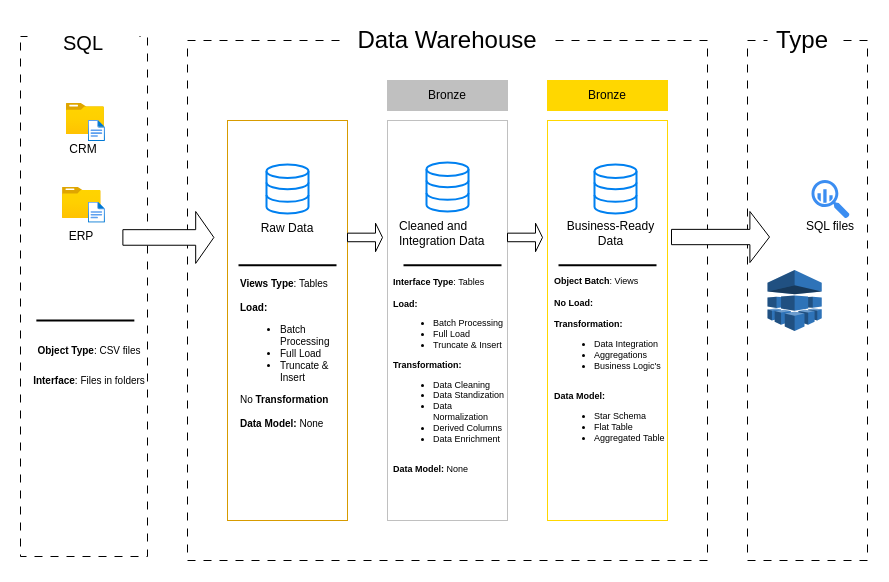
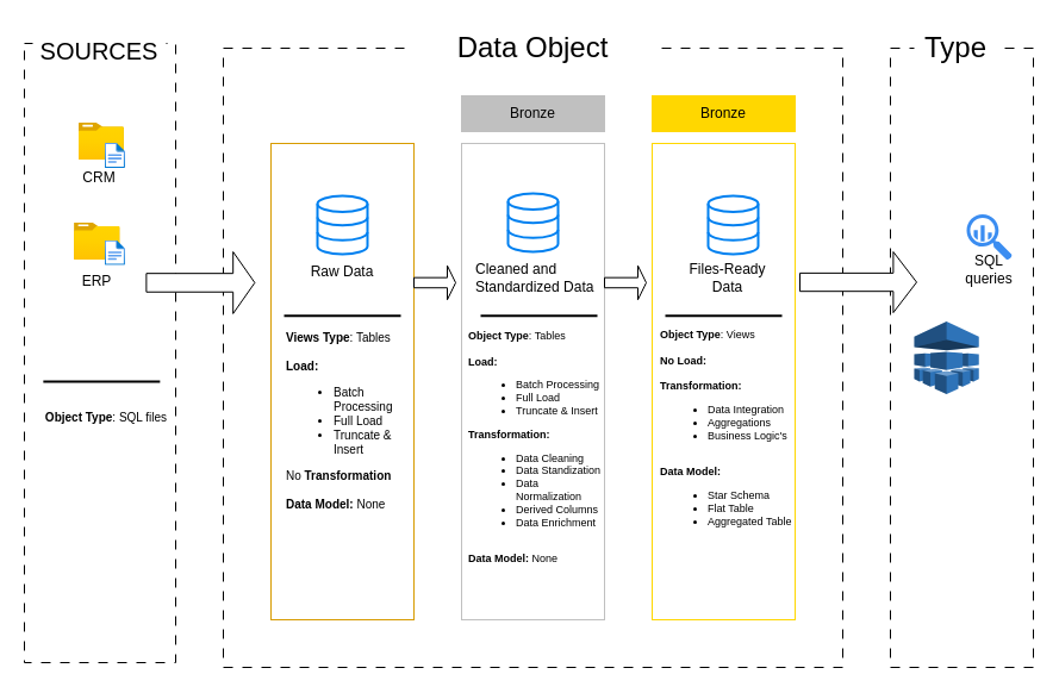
  <mxCell id="0" />
  <mxCell id="1" parent="0" />
  <mxCell id="2" value="" style="rounded=0;whiteSpace=wrap;html=1;fillColor=none;dashed=1;dashPattern=8 8;strokeColor=light-dark(#000000,#676767);" vertex="1" parent="1"><mxGeometry x="20" y="36" width="127" height="520" as="geometry" /></mxCell>
- <mxCell id="3" value="&lt;div&gt;SQL&lt;/div&gt;" style="rounded=0;whiteSpace=wrap;html=1;fontSize=20;fillColor=default;strokeColor=none;direction=south;" vertex="1" parent="1"><mxGeometry y="24" width="112" height="36" as="geometry" x="27" /></mxCell>
+ <mxCell id="3" value="&lt;div&gt;SOURCES&lt;/div&gt;" style="rounded=0;whiteSpace=wrap;html=1;fontSize=20;fillColor=default;strokeColor=none;direction=south;" vertex="1" parent="1"><mxGeometry y="24" width="112" height="36" as="geometry" x="27" /></mxCell>
  <mxCell id="4" value="" style="rounded=0;whiteSpace=wrap;html=1;fillColor=none;dashed=1;dashPattern=8 8;strokeColor=light-dark(#000000,#676767);" vertex="1" parent="1"><mxGeometry x="187" y="40" width="520" height="520" as="geometry" /></mxCell>
  <mxCell id="5" value="" style="rounded=0;whiteSpace=wrap;html=1;fillColor=none;dashed=1;dashPattern=8 8;strokeColor=light-dark(#000000,#676767);" vertex="1" parent="1"><mxGeometry x="747" y="40" width="120" height="520" as="geometry" /></mxCell>
- <mxCell id="6" value="&lt;div&gt;Data Warehouse&lt;/div&gt;" style="rounded=0;whiteSpace=wrap;html=1;fontSize=24;fillColor=default;strokeColor=none;" vertex="1" parent="1"><mxGeometry x="342" y="20" width="210" height="40" as="geometry" /></mxCell>
+ <mxCell id="6" value="&lt;div&gt;Data Object&lt;/div&gt;" style="rounded=0;whiteSpace=wrap;html=1;fontSize=24;fillColor=default;strokeColor=none;" vertex="1" parent="1"><mxGeometry x="342" y="20" width="210" height="40" as="geometry" /></mxCell>
  <mxCell id="7" value="&lt;div&gt;Type&lt;/div&gt;" style="rounded=0;whiteSpace=wrap;html=1;fontSize=24;fillColor=default;strokeColor=none;" vertex="1" parent="1"><mxGeometry x="767" y="20" width="70" height="40" as="geometry" /></mxCell>
  <mxCell id="8" value="Bronze" style="rounded=0;whiteSpace=wrap;html=1;fillColor=light-dark(#C0C0C0,#C0C0C0);strokeColor=light-dark(#C0C0C0,#C0C0C0);" vertex="1" parent="1"><mxGeometry x="387" y="80" width="120" height="30" as="geometry" /></mxCell>
  <mxCell id="9" value="Bronze" style="rounded=0;whiteSpace=wrap;html=1;fillColor=light-dark(#FFD700,#FFD700);strokeColor=light-dark(#FFD700,#FFD700);" vertex="1" parent="1"><mxGeometry x="547" y="80" width="120" height="30" as="geometry" /></mxCell>
  <mxCell id="10" value="" style="rounded=0;whiteSpace=wrap;html=1;fillColor=none;strokeColor=#d79b00;" vertex="1" parent="1"><mxGeometry x="227" y="120" width="120" height="400" as="geometry" /></mxCell>
  <mxCell id="11" value="" style="rounded=0;whiteSpace=wrap;html=1;fillColor=none;strokeColor=light-dark(#C0C0C0,#C0C0C0);spacingTop=0;" vertex="1" parent="1"><mxGeometry x="387" y="120" width="120" height="400" as="geometry" /></mxCell>
  <mxCell id="12" value="" style="rounded=0;whiteSpace=wrap;html=1;fillColor=none;strokeColor=light-dark(#FFD700,#FFD700);" vertex="1" parent="1"><mxGeometry x="547" y="120" width="120" height="400" as="geometry" /></mxCell>
  <mxCell id="13" value="" style="image;aspect=fixed;html=1;points=[];align=center;fontSize=12;image=img/lib/azure2/general/Folder_Blank.svg;" vertex="1" parent="1"><mxGeometry x="65.75" y="103" width="38.2" height="31" as="geometry" /></mxCell>
  <mxCell id="14" value="" style="image;aspect=fixed;html=1;points=[];align=center;fontSize=12;image=img/lib/azure2/general/File.svg;" vertex="1" parent="1"><mxGeometry x="87.88" y="120" width="17.05" height="21" as="geometry" /></mxCell>
  <mxCell id="15" value="" style="html=1;verticalLabelPosition=bottom;align=center;labelBackgroundColor=#ffffff;verticalAlign=top;strokeWidth=2;strokeColor=#0080F0;shadow=0;dashed=0;shape=mxgraph.ios7.icons.data;" vertex="1" parent="1"><mxGeometry x="594" y="164" width="42" height="49" as="geometry" /></mxCell>
  <mxCell id="16" value="" style="shape=singleArrow;whiteSpace=wrap;html=1;fontColor=light-dark(#000000,#99CCFF);fillColor=light-dark(#FFFFFF,#66B2FF);" vertex="1" parent="1"><mxGeometry x="122.38" y="211" width="91" height="51.9" as="geometry" /></mxCell>
  <mxCell id="17" value="" style="shape=singleArrow;whiteSpace=wrap;html=1;fillColor=light-dark(#FFFFFF,#66B2FF);" vertex="1" parent="1"><mxGeometry x="347" y="222.65" width="35" height="28.59" as="geometry" /></mxCell>
  <mxCell id="18" value="" style="shape=singleArrow;whiteSpace=wrap;html=1;fillColor=light-dark(#FFFFFF,#66B2FF);" vertex="1" parent="1"><mxGeometry x="671" y="211" width="98" height="51.05" as="geometry" /></mxCell>
  <mxCell id="19" value="" style="html=1;verticalLabelPosition=bottom;align=center;labelBackgroundColor=#ffffff;verticalAlign=top;strokeWidth=2;strokeColor=#0080F0;shadow=0;dashed=0;shape=mxgraph.ios7.icons.data;" vertex="1" parent="1"><mxGeometry x="426" y="162" width="42" height="49" as="geometry" /></mxCell>
  <mxCell id="20" value="" style="html=1;verticalLabelPosition=bottom;align=center;labelBackgroundColor=#ffffff;verticalAlign=top;strokeWidth=2;strokeColor=#0080F0;shadow=0;dashed=0;shape=mxgraph.ios7.icons.data;" vertex="1" parent="1"><mxGeometry x="266" y="164" width="42" height="49" as="geometry" /></mxCell>
  <mxCell id="21" value="" style="image;aspect=fixed;html=1;points=[];align=center;fontSize=12;image=img/lib/azure2/general/Folder_Blank.svg;" vertex="1" parent="1"><mxGeometry x="62" y="186.66" width="38.61" height="31.34" as="geometry" /></mxCell>
  <mxCell id="22" value="" style="image;aspect=fixed;html=1;points=[];align=center;fontSize=12;image=img/lib/azure2/general/File.svg;" vertex="1" parent="1"><mxGeometry x="87.88" y="201.65" width="17.05" height="21" as="geometry" /></mxCell>
  <mxCell id="23" value="" style="line;strokeWidth=2;html=1;" vertex="1" parent="1"><mxGeometry x="238" y="222.65" width="98" height="84" as="geometry" /></mxCell>
  <mxCell id="24" value="" style="line;strokeWidth=2;html=1;" vertex="1" parent="1"><mxGeometry x="403" y="222.65" width="98" height="84" as="geometry" /></mxCell>
  <mxCell id="25" value="" style="line;strokeWidth=2;html=1;" vertex="1" parent="1"><mxGeometry x="558" y="222.65" width="98" height="84" as="geometry" /></mxCell>
  <mxCell id="26" value="" style="line;strokeWidth=2;html=1;" vertex="1" parent="1"><mxGeometry x="35.85" y="278" width="98" height="84" as="geometry" /></mxCell>
- <mxCell id="27" value="&lt;b&gt;Object Type&lt;/b&gt;: CSV files" style="text;html=1;align=center;verticalAlign=middle;whiteSpace=wrap;rounded=0;fontSize=10;" vertex="1" parent="1"><mxGeometry x="31" y="335" width="116" height="30" as="geometry" /></mxCell>
+ <mxCell id="27" value="&lt;b&gt;Object Type&lt;/b&gt;: SQL files" style="text;html=1;align=center;verticalAlign=middle;whiteSpace=wrap;rounded=0;fontSize=10;" vertex="1" parent="1"><mxGeometry x="31" y="335" width="116" height="30" as="geometry" /></mxCell>
  <mxCell id="28" value="&lt;div&gt;&lt;b&gt;Views Type&lt;/b&gt;: Tables&lt;/div&gt;&lt;div&gt;&lt;br&gt;&lt;/div&gt;&lt;div&gt;&lt;b&gt;Load:&lt;/b&gt;&lt;/div&gt;&lt;div&gt;&lt;ul&gt;&lt;li&gt;Batch Processing&lt;/li&gt;&lt;li&gt;Full Load&lt;/li&gt;&lt;li&gt;Truncate &amp;amp; Insert&lt;/li&gt;&lt;/ul&gt;&lt;div align=&quot;left&quot;&gt;No &lt;b&gt;Transformation&lt;/b&gt;&lt;/div&gt;&lt;div align=&quot;left&quot;&gt;&lt;br&gt;&lt;/div&gt;&lt;div align=&quot;left&quot;&gt;&lt;b&gt;Data Model:&amp;nbsp;&lt;/b&gt;None&lt;/div&gt;&lt;/div&gt;&lt;div&gt;&lt;br&gt;&lt;/div&gt;" style="text;html=1;align=left;verticalAlign=top;whiteSpace=wrap;rounded=0;fontSize=10;" vertex="1" parent="1"><mxGeometry x="238" y="271" width="116" height="173" as="geometry" /></mxCell>
- <mxCell id="29" value="&lt;b&gt;Interface&lt;/b&gt;: Files in folders" style="text;html=1;align=center;verticalAlign=middle;whiteSpace=wrap;rounded=0;fontSize=10;" vertex="1" parent="1"><mxGeometry x="31" y="365" width="116" height="30" as="geometry" /></mxCell>
  <mxCell id="30" value="CRM" style="text;html=1;align=center;verticalAlign=middle;whiteSpace=wrap;rounded=0;" vertex="1" parent="1"><mxGeometry x="53" y="134" width="60" height="30" as="geometry" /></mxCell>
  <mxCell id="31" value="ERP" style="text;html=1;align=center;verticalAlign=middle;whiteSpace=wrap;rounded=0;" vertex="1" parent="1"><mxGeometry x="51.3" y="221.24" width="60" height="30" as="geometry" /></mxCell>
  <mxCell id="32" value="" style="image;aspect=fixed;html=1;points=[];align=center;fontSize=12;image=img/lib/azure2/power_platform/PowerBI.svg;" vertex="1" parent="1"><mxGeometry x="769" y="97.5" width="31.5" height="42" as="geometry" /></mxCell>
  <mxCell id="33" value="" style="outlineConnect=0;dashed=0;verticalLabelPosition=bottom;verticalAlign=top;align=center;html=1;shape=mxgraph.aws3.machine_learning;fillColor=#2E73B8;gradientColor=none;" vertex="1" parent="1"><mxGeometry x="767" y="269.5" width="54.25" height="61" as="geometry" /></mxCell>
  <mxCell id="34" value="" style="shape=singleArrow;whiteSpace=wrap;html=1;fillColor=light-dark(#FFFFFF,#66B2FF);" vertex="1" parent="1"><mxGeometry x="507" y="222.65" width="35" height="28.59" as="geometry" /></mxCell>
  <mxCell id="35" value="" style="sketch=0;html=1;aspect=fixed;strokeColor=none;shadow=0;fillColor=#3B8DF1;verticalAlign=top;labelPosition=center;verticalLabelPosition=bottom;shape=mxgraph.gcp2.big_query" vertex="1" parent="1"><mxGeometry x="811" y="179.5" width="38.12" height="38.5" as="geometry" /></mxCell>
- <mxCell id="36" value="&lt;div&gt;&lt;font&gt;&lt;b&gt;Interface Type&lt;/b&gt;: Tables&lt;/font&gt;&lt;/div&gt;&lt;div&gt;&lt;font&gt;&lt;br&gt;&lt;/font&gt;&lt;/div&gt;&lt;div&gt;&lt;font&gt;&lt;b&gt;Load:&lt;/b&gt;&lt;/font&gt;&lt;/div&gt;&lt;div&gt;&lt;ul&gt;&lt;li&gt;&lt;font&gt;Batch Processing&lt;/font&gt;&lt;/li&gt;&lt;li&gt;&lt;font&gt;Full Load&lt;/font&gt;&lt;/li&gt;&lt;li&gt;&lt;font&gt;Truncate &amp;amp; Insert&lt;/font&gt;&lt;/li&gt;&lt;/ul&gt;&lt;div align=&quot;left&quot;&gt;&lt;font&gt;&lt;b&gt;Transformation:&lt;/b&gt;&lt;/font&gt;&lt;/div&gt;&lt;div align=&quot;left&quot;&gt;&lt;ul&gt;&lt;li&gt;&lt;font&gt;Data Cleaning&lt;/font&gt;&lt;/li&gt;&lt;li&gt;&lt;font&gt;Data Standization&lt;/font&gt;&lt;/li&gt;&lt;li&gt;&lt;font&gt;Data Normalization&lt;/font&gt;&lt;/li&gt;&lt;li&gt;&lt;font&gt;Derived Columns&lt;/font&gt;&lt;/li&gt;&lt;li&gt;&lt;font&gt;Data Enrichment&lt;/font&gt;&lt;/li&gt;&lt;/ul&gt;&lt;/div&gt;&lt;div align=&quot;left&quot;&gt;&lt;font&gt;&lt;br&gt;&lt;/font&gt;&lt;/div&gt;&lt;div align=&quot;left&quot;&gt;&lt;font&gt;&lt;b&gt;Data Model:&amp;nbsp;&lt;/b&gt;None&lt;/font&gt;&lt;/div&gt;&lt;/div&gt;&lt;div&gt;&lt;br&gt;&lt;/div&gt;" style="text;html=1;align=left;verticalAlign=top;whiteSpace=wrap;rounded=0;fontSize=9;" vertex="1" parent="1"><mxGeometry x="391" y="269.5" width="116" height="242.5" as="geometry" /></mxCell>
- <mxCell id="37" value="&lt;div&gt;&lt;font&gt;&lt;b&gt;Object Batch&lt;/b&gt;: Views&lt;/font&gt;&lt;/div&gt;&lt;div&gt;&lt;font&gt;&lt;br&gt;&lt;/font&gt;&lt;/div&gt;&lt;div&gt;&lt;font&gt;&lt;b&gt;No Load:&lt;/b&gt;&lt;/font&gt;&lt;/div&gt;&lt;div&gt;&lt;font&gt;&lt;b&gt;&lt;br&gt;&lt;/b&gt;&lt;/font&gt;&lt;/div&gt;&lt;div&gt;&lt;div align=&quot;left&quot;&gt;&lt;font&gt;&lt;b&gt;Transformation:&lt;/b&gt;&lt;/font&gt;&lt;/div&gt;&lt;div align=&quot;left&quot;&gt;&lt;ul&gt;&lt;li&gt;Data Integration&lt;/li&gt;&lt;li&gt;Aggregations&lt;/li&gt;&lt;li&gt;Business Logic's&lt;/li&gt;&lt;/ul&gt;&lt;/div&gt;&lt;div align=&quot;left&quot;&gt;&lt;font&gt;&lt;br&gt;&lt;/font&gt;&lt;/div&gt;&lt;div align=&quot;left&quot;&gt;&lt;font&gt;&lt;b&gt;Data Model:&lt;/b&gt;&lt;/font&gt;&lt;/div&gt;&lt;div align=&quot;left&quot;&gt;&lt;ul&gt;&lt;li&gt;Star Schema&lt;/li&gt;&lt;li&gt;Flat Table&lt;/li&gt;&lt;li&gt;Aggregated Table&lt;/li&gt;&lt;/ul&gt;&lt;/div&gt;&lt;/div&gt;&lt;div&gt;&lt;br&gt;&lt;/div&gt;" style="text;html=1;align=left;verticalAlign=top;whiteSpace=wrap;rounded=0;fontSize=9;" vertex="1" parent="1"><mxGeometry x="552" y="269" width="116" height="242.5" as="geometry" /></mxCell>
- <mxCell id="38" value="SQL files" style="text;html=1;align=center;verticalAlign=middle;whiteSpace=wrap;rounded=0;" vertex="1" parent="1"><mxGeometry x="800.06" y="211" width="60" height="30" as="geometry" /></mxCell>
+ <mxCell id="36" value="&lt;div&gt;&lt;font&gt;&lt;b&gt;Object Type&lt;/b&gt;: Tables&lt;/font&gt;&lt;/div&gt;&lt;div&gt;&lt;font&gt;&lt;br&gt;&lt;/font&gt;&lt;/div&gt;&lt;div&gt;&lt;font&gt;&lt;b&gt;Load:&lt;/b&gt;&lt;/font&gt;&lt;/div&gt;&lt;div&gt;&lt;ul&gt;&lt;li&gt;&lt;font&gt;Batch Processing&lt;/font&gt;&lt;/li&gt;&lt;li&gt;&lt;font&gt;Full Load&lt;/font&gt;&lt;/li&gt;&lt;li&gt;&lt;font&gt;Truncate &amp;amp; Insert&lt;/font&gt;&lt;/li&gt;&lt;/ul&gt;&lt;div align=&quot;left&quot;&gt;&lt;font&gt;&lt;b&gt;Transformation:&lt;/b&gt;&lt;/font&gt;&lt;/div&gt;&lt;div align=&quot;left&quot;&gt;&lt;ul&gt;&lt;li&gt;&lt;font&gt;Data Cleaning&lt;/font&gt;&lt;/li&gt;&lt;li&gt;&lt;font&gt;Data Standization&lt;/font&gt;&lt;/li&gt;&lt;li&gt;&lt;font&gt;Data Normalization&lt;/font&gt;&lt;/li&gt;&lt;li&gt;&lt;font&gt;Derived Columns&lt;/font&gt;&lt;/li&gt;&lt;li&gt;&lt;font&gt;Data Enrichment&lt;/font&gt;&lt;/li&gt;&lt;/ul&gt;&lt;/div&gt;&lt;div align=&quot;left&quot;&gt;&lt;font&gt;&lt;br&gt;&lt;/font&gt;&lt;/div&gt;&lt;div align=&quot;left&quot;&gt;&lt;font&gt;&lt;b&gt;Data Model:&amp;nbsp;&lt;/b&gt;None&lt;/font&gt;&lt;/div&gt;&lt;/div&gt;&lt;div&gt;&lt;br&gt;&lt;/div&gt;" style="text;html=1;align=left;verticalAlign=top;whiteSpace=wrap;rounded=0;fontSize=9;" vertex="1" parent="1"><mxGeometry x="391" y="269.5" width="116" height="242.5" as="geometry" /></mxCell>
+ <mxCell id="37" value="&lt;div&gt;&lt;font&gt;&lt;b&gt;Object Type&lt;/b&gt;: Views&lt;/font&gt;&lt;/div&gt;&lt;div&gt;&lt;font&gt;&lt;br&gt;&lt;/font&gt;&lt;/div&gt;&lt;div&gt;&lt;font&gt;&lt;b&gt;No Load:&lt;/b&gt;&lt;/font&gt;&lt;/div&gt;&lt;div&gt;&lt;font&gt;&lt;b&gt;&lt;br&gt;&lt;/b&gt;&lt;/font&gt;&lt;/div&gt;&lt;div&gt;&lt;div align=&quot;left&quot;&gt;&lt;font&gt;&lt;b&gt;Transformation:&lt;/b&gt;&lt;/font&gt;&lt;/div&gt;&lt;div align=&quot;left&quot;&gt;&lt;ul&gt;&lt;li&gt;Data Integration&lt;/li&gt;&lt;li&gt;Aggregations&lt;/li&gt;&lt;li&gt;Business Logic's&lt;/li&gt;&lt;/ul&gt;&lt;/div&gt;&lt;div align=&quot;left&quot;&gt;&lt;font&gt;&lt;br&gt;&lt;/font&gt;&lt;/div&gt;&lt;div align=&quot;left&quot;&gt;&lt;font&gt;&lt;b&gt;Data Model:&lt;/b&gt;&lt;/font&gt;&lt;/div&gt;&lt;div align=&quot;left&quot;&gt;&lt;ul&gt;&lt;li&gt;Star Schema&lt;/li&gt;&lt;li&gt;Flat Table&lt;/li&gt;&lt;li&gt;Aggregated Table&lt;/li&gt;&lt;/ul&gt;&lt;/div&gt;&lt;/div&gt;&lt;div&gt;&lt;br&gt;&lt;/div&gt;" style="text;html=1;align=left;verticalAlign=top;whiteSpace=wrap;rounded=0;fontSize=9;" vertex="1" parent="1"><mxGeometry x="552" y="269" width="116" height="242.5" as="geometry" /></mxCell>
+ <mxCell id="38" value="SQL queries" style="text;html=1;align=center;verticalAlign=middle;whiteSpace=wrap;rounded=0;" vertex="1" parent="1"><mxGeometry x="800.06" y="211" width="60" height="30" as="geometry" /></mxCell>
  <mxCell id="39" value="Raw Data" style="text;html=1;align=center;verticalAlign=middle;whiteSpace=wrap;rounded=0;" vertex="1" parent="1"><mxGeometry x="257" y="213" width="60" height="30" as="geometry" /></mxCell>
- <mxCell id="40" value="&lt;div&gt;Cleaned and Integration Data&lt;/div&gt;" style="text;html=1;align=left;verticalAlign=middle;whiteSpace=wrap;rounded=0;" vertex="1" parent="1"><mxGeometry x="397" y="218" width="111" height="30" as="geometry" /></mxCell>
- <mxCell id="41" value="Business-Ready Data" style="text;html=1;align=center;verticalAlign=middle;whiteSpace=wrap;rounded=0;" vertex="1" parent="1"><mxGeometry x="563.5" y="218" width="93" height="30" as="geometry" /></mxCell>
+ <mxCell id="40" value="&lt;div&gt;Cleaned and Standardized Data&lt;/div&gt;" style="text;html=1;align=left;verticalAlign=middle;whiteSpace=wrap;rounded=0;" vertex="1" parent="1"><mxGeometry x="397" y="218" width="111" height="30" as="geometry" /></mxCell>
+ <mxCell id="41" value="Files-Ready Data" style="text;html=1;align=center;verticalAlign=middle;whiteSpace=wrap;rounded=0;" vertex="1" parent="1"><mxGeometry x="563.5" y="218" width="93" height="30" as="geometry" /></mxCell>
